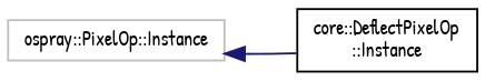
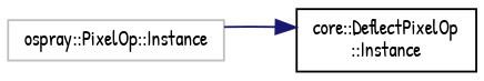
  digraph {
    rankdir=LR
    fontname="Patrick Hand"
    node [fillcolor=white fontname="Patrick Hand" fontsize=10 shape=record style=filled]
    n1 [color=grey75 height=0.2 label="ospray::PixelOp::Instance" width=0.4]
    n2 [color=black height=0.2 label="core::DeflectPixelOp\l::Instance" width=0.4]
-   n1 -> n2 [color=midnightblue dir=back fontname="Patrick Hand" fontsize=10 labelfontname=Helvetica labelfontsize=10 style=solid]
+   n2 -> n1 [color=midnightblue dir=back fontname="Patrick Hand" fontsize=10 labelfontname=Helvetica labelfontsize=10 style=solid]
  }
